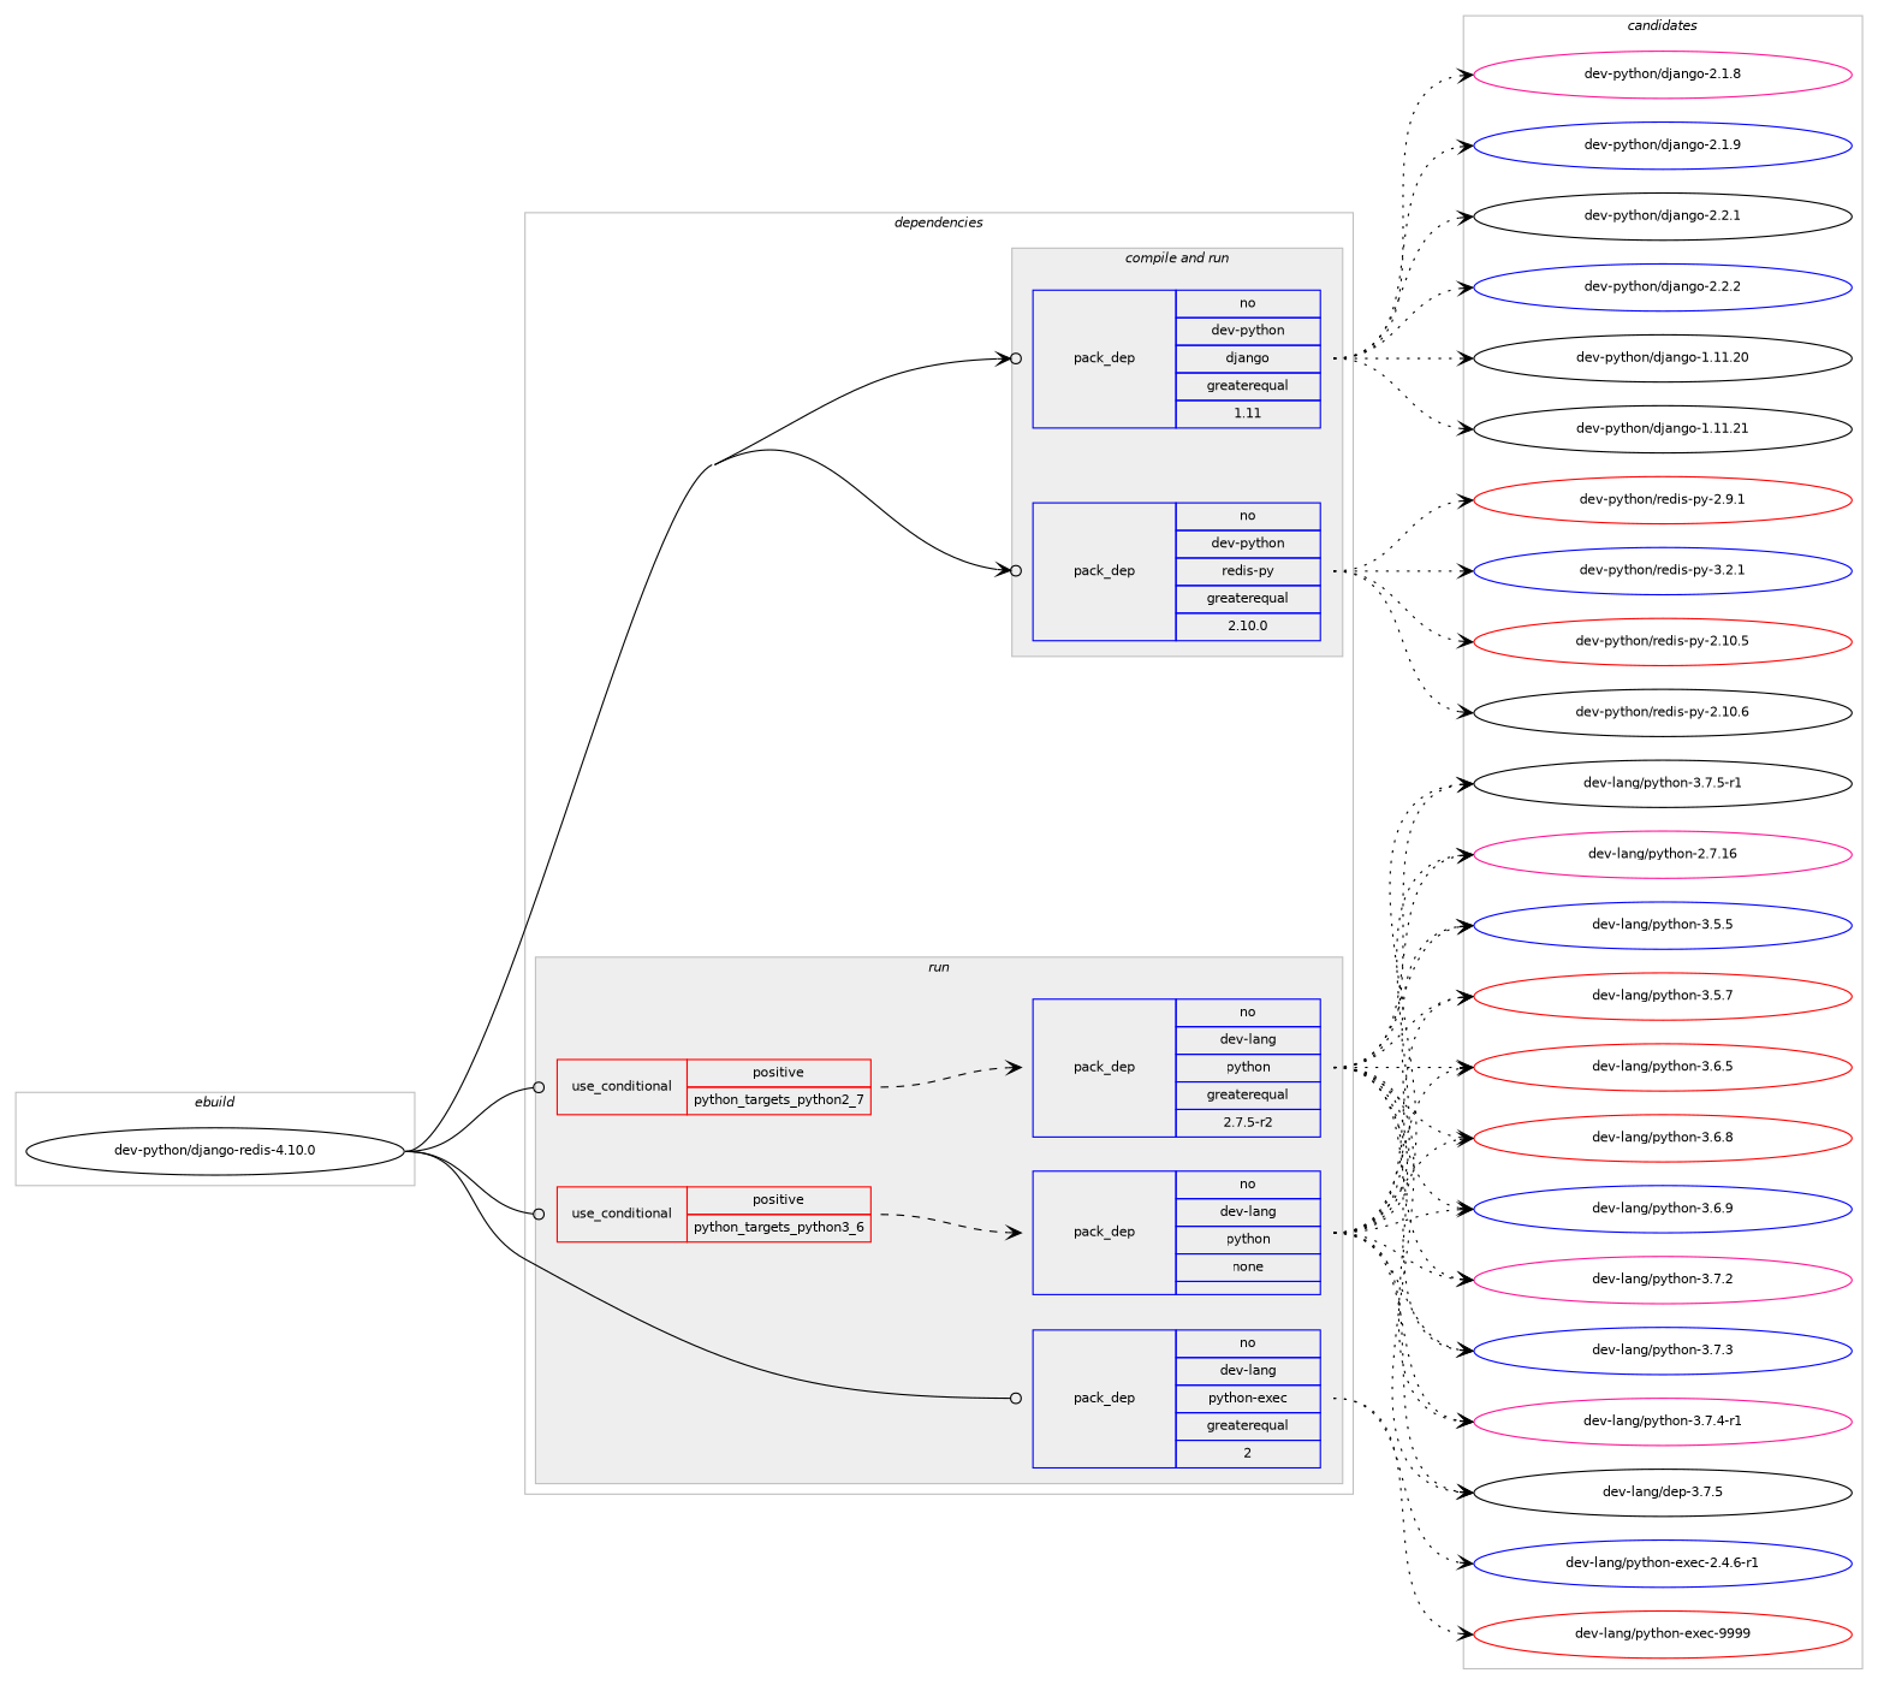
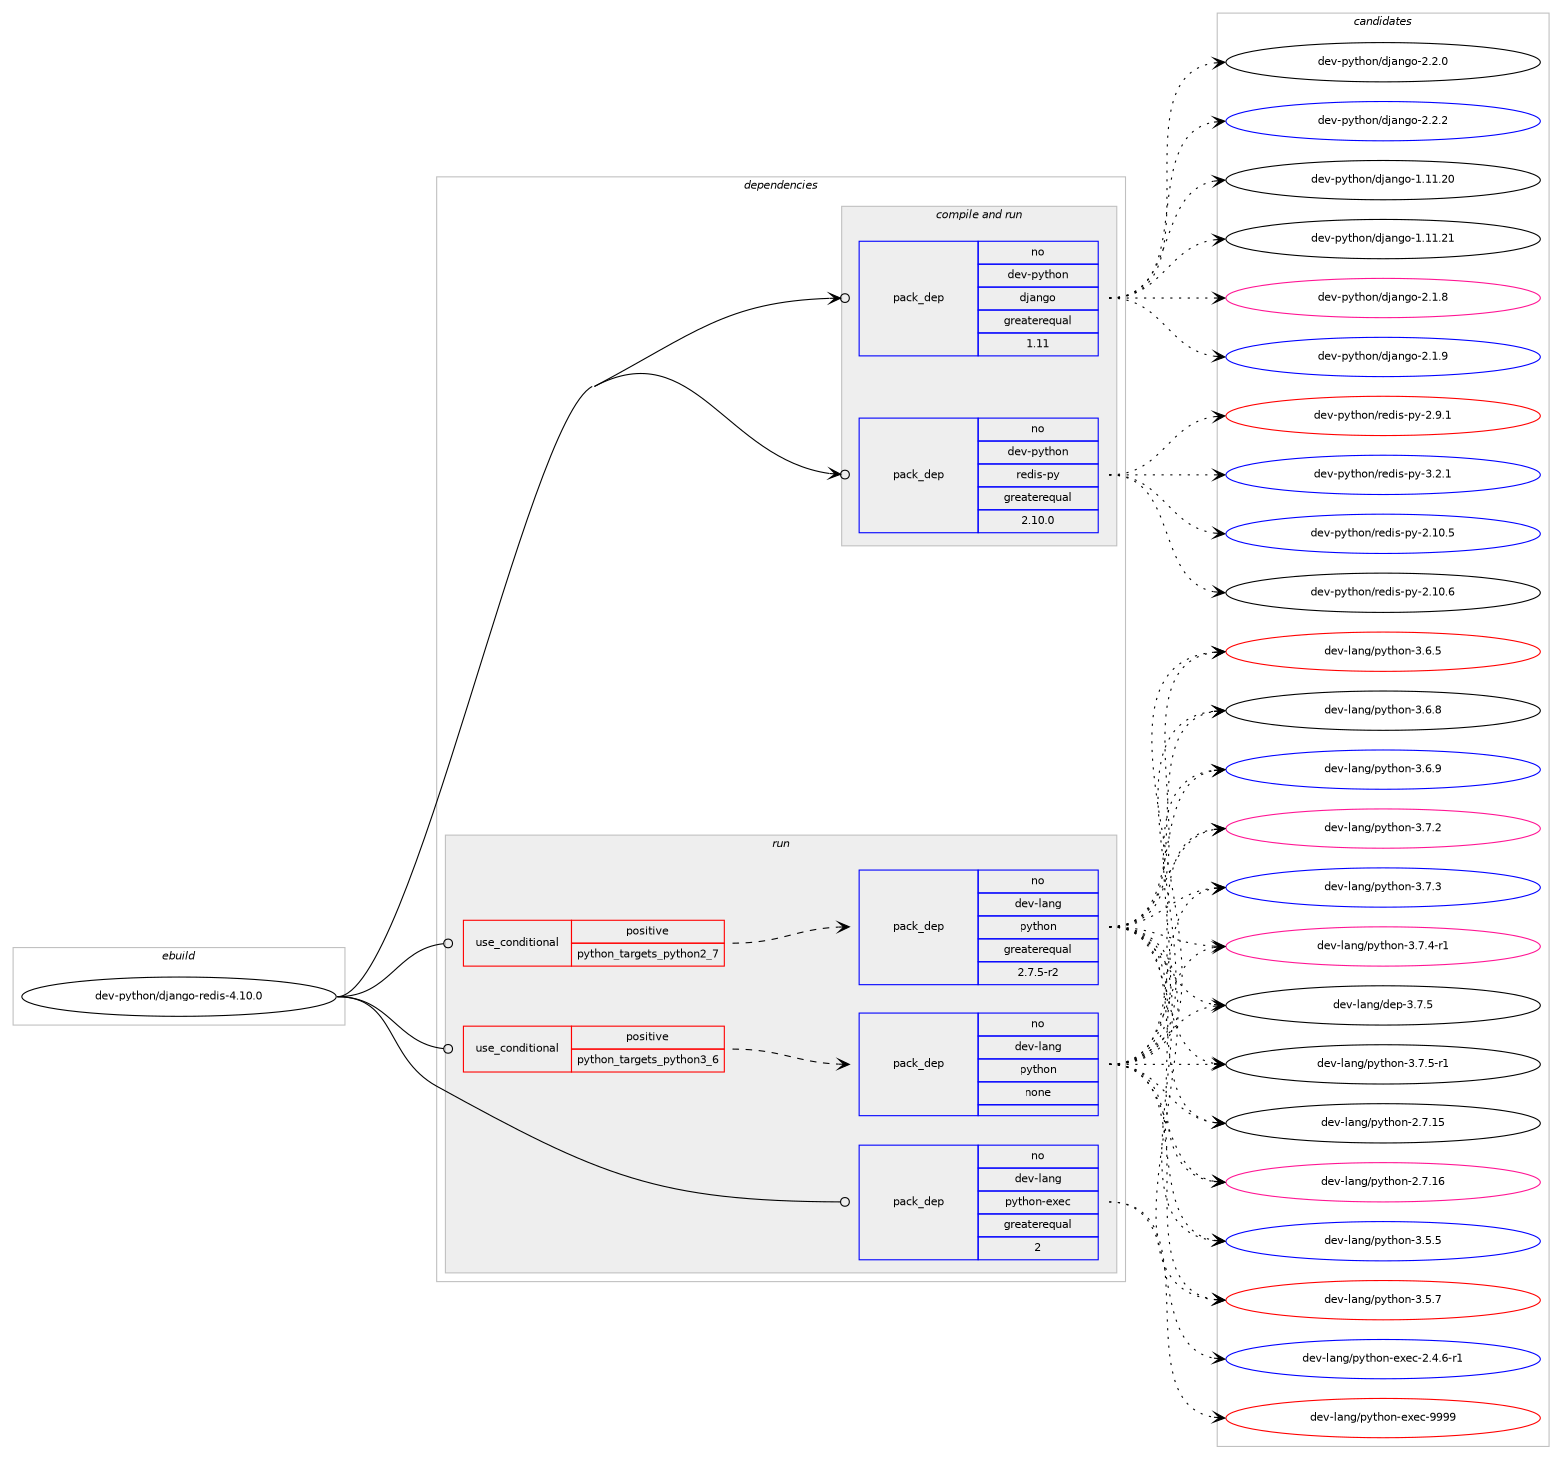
  digraph {
    compound=true
    concentrate=true
    fontname=Helvetica
    fontsize=10
    newrank=true
    rankdir=LR
    ranksep=1.5
    node [color=blue fontname=Helvetica fontsize=10]
    edge [arrowhead=vee headport=w style=dotted tailport=e weight=100]
    n1 [color=black label="dev-python/django-redis-4.10.0" width=4]
    n2 [label=<<TABLE BORDER="0" CELLBORDER="1" CELLSPACING="0" CELLPADDING="4" WIDTH="220"><TR><TD ROWSPAN="6" CELLPADDING="30">pack_dep</TD></TR><TR><TD WIDTH="110">no</TD></TR><TR><TD>dev-python</TD></TR><TR><TD>django</TD></TR><TR><TD>greaterequal</TD></TR><TR><TD>1.11</TD></TR></TABLE>> shape=none]
    n3 [label=<<TABLE BORDER="0" CELLBORDER="1" CELLSPACING="0" CELLPADDING="4" WIDTH="220"><TR><TD ROWSPAN="6" CELLPADDING="30">pack_dep</TD></TR><TR><TD WIDTH="110">no</TD></TR><TR><TD>dev-python</TD></TR><TR><TD>redis-py</TD></TR><TR><TD>greaterequal</TD></TR><TR><TD>2.10.0</TD></TR></TABLE>> shape=none]
    n4 [label=<<TABLE BORDER="0" CELLBORDER="1" CELLSPACING="0" CELLPADDING="4" WIDTH="220"><TR><TD ROWSPAN="6" CELLPADDING="30">pack_dep</TD></TR><TR><TD WIDTH="110">no</TD></TR><TR><TD>dev-lang</TD></TR><TR><TD>python</TD></TR><TR><TD>greaterequal</TD></TR><TR><TD>2.7.5-r2</TD></TR></TABLE>> shape=none]
    n5 [color=red label=<<TABLE BORDER="0" CELLBORDER="1" CELLSPACING="0" CELLPADDING="4"><TR><TD ROWSPAN="3" CELLPADDING="10">use_conditional</TD></TR><TR><TD>positive</TD></TR><TR><TD>python_targets_python2_7</TD></TR></TABLE>> shape=none]
    n6 [label=<<TABLE BORDER="0" CELLBORDER="1" CELLSPACING="0" CELLPADDING="4" WIDTH="220"><TR><TD ROWSPAN="6" CELLPADDING="30">pack_dep</TD></TR><TR><TD WIDTH="110">no</TD></TR><TR><TD>dev-lang</TD></TR><TR><TD>python</TD></TR><TR><TD>none</TD></TR><TR><TD></TD></TR></TABLE>> shape=none]
    n7 [color=red label=<<TABLE BORDER="0" CELLBORDER="1" CELLSPACING="0" CELLPADDING="4"><TR><TD ROWSPAN="3" CELLPADDING="10">use_conditional</TD></TR><TR><TD>positive</TD></TR><TR><TD>python_targets_python3_6</TD></TR></TABLE>> shape=none]
    n8 [label=<<TABLE BORDER="0" CELLBORDER="1" CELLSPACING="0" CELLPADDING="4" WIDTH="220"><TR><TD ROWSPAN="6" CELLPADDING="30">pack_dep</TD></TR><TR><TD WIDTH="110">no</TD></TR><TR><TD>dev-lang</TD></TR><TR><TD>python-exec</TD></TR><TR><TD>greaterequal</TD></TR><TR><TD>2</TD></TR></TABLE>> shape=none]
    n9 [color=black label="dev-python/django-1.11.20" width=4]
    n10 [color=black label="dev-python/django-1.11.21" width=4]
    n11 [color=deeppink label="dev-python/django-2.1.8" width=4]
    n12 [label="dev-python/django-2.1.9" width=4]
-   n13 [color=black label="dev-python/django-2.2.1" width=4]
+   n13 [color=black label="dev-python/django-2.2.0" width=4]
    n14 [label="dev-python/django-2.2.2" width=4]
-   n15 [color=red label="dev-python/redis-py-2.10.5" width=4]
+   n15 [label="dev-python/redis-py-2.10.5" width=4]
    n16 [color=black label="dev-python/redis-py-2.10.6" width=4]
    n17 [color=red label="dev-python/redis-py-2.9.1" width=4]
    n18 [label="dev-python/redis-py-3.2.1" width=4]
+   n19 [color=black label="dev-lang/python-2.7.15" width=4]
    n20 [color=deeppink label="dev-lang/python-2.7.16" width=4]
    n21 [label="dev-lang/python-3.5.5" width=4]
    n22 [color=red label="dev-lang/python-3.5.7" width=4]
    n23 [color=red label="dev-lang/python-3.6.5" width=4]
-   n24 [color=red label="dev-lang/python-3.6.8" width=4]
+   n24 [color=black label="dev-lang/python-3.6.8" width=4]
    n25 [label="dev-lang/python-3.6.9" width=4]
    n26 [color=deeppink label="dev-lang/python-3.7.2" width=4]
    n27 [label="dev-lang/python-3.7.3" width=4]
    n28 [color=deeppink label="dev-lang/python-3.7.4-r1" width=4]
    n29 [color=black label="dev-lang/dep-3.7.5" width=4]
    n30 [color=black label="dev-lang/python-3.7.5-r1" width=4]
    n31 [label="dev-lang/python-exec-2.4.6-r1" width=4]
    n32 [color=red label="dev-lang/python-exec-9999" width=4]
    subgraph cluster_1 {
      color=gray
      label=<<i>ebuild</i>>
      rank=same
      n1
    }
    subgraph cluster_2 {
      color=gray
      label=<<i>dependencies</i>>
      subgraph cluster_3 {
        color=gray
        fillcolor="#eeeeee"
        label=<<i>compile</i>>
        style=filled
      }
      subgraph cluster_4 {
        color=gray
        fillcolor="#eeeeee"
        label=<<i>compile and run</i>>
        style=filled
        subgraph sub_5 {
          color=gray
          fillcolor="#eeeeee"
          label=<<i>compile and run</i>>
          style=filled
          n2
        }
        subgraph sub_6 {
          color=gray
          fillcolor="#eeeeee"
          label=<<i>compile and run</i>>
          style=filled
          n3
        }
      }
      subgraph cluster_7 {
        color=gray
        fillcolor="#eeeeee"
        label=<<i>run</i>>
        style=filled
        subgraph sub_8 {
          color=gray
          fillcolor="#eeeeee"
          label=<<i>run</i>>
          style=filled
          n5
          subgraph sub_9 {
            color=gray
            fillcolor="#eeeeee"
            label=<<i>run</i>>
            style=filled
            n4
          }
        }
        subgraph sub_10 {
          color=gray
          fillcolor="#eeeeee"
          label=<<i>run</i>>
          style=filled
          n7
          subgraph sub_11 {
            color=gray
            fillcolor="#eeeeee"
            label=<<i>run</i>>
            style=filled
            n6
          }
        }
        subgraph sub_12 {
          color=gray
          fillcolor="#eeeeee"
          label=<<i>run</i>>
          style=filled
          n8
        }
      }
    }
    subgraph cluster_13 {
      color=gray
      label=<<i>candidates</i>>
      rank=same
      subgraph sub_14 {
        color=black
        label=<<i>candidates</i>>
        nodesep=1
        rank=same
        n9
        n10
        n11
        n12
        n13
        n14
      }
      subgraph sub_15 {
        color=black
        label=<<i>candidates</i>>
        nodesep=1
        rank=same
        n15
        n16
        n17
        n18
      }
      subgraph sub_16 {
        color=black
        label=<<i>candidates</i>>
        nodesep=1
        rank=same
+       n19
        n20
        n21
        n22
        n23
        n24
        n25
        n26
        n27
        n28
        n29
        n30
      }
      subgraph sub_17 {
        color=black
        label=<<i>candidates</i>>
        nodesep=1
        rank=same
+       n19
        n20
        n21
        n22
        n23
        n24
        n25
        n26
        n27
        n28
        n29
        n30
      }
      subgraph sub_18 {
        color=black
        label=<<i>candidates</i>>
        nodesep=1
        rank=same
        n31
        n32
      }
    }
    n1 -> n2 [arrowhead=odotvee style=solid weight=20]
    n1 -> n3 [arrowhead=odotvee style=solid weight=20]
    n1 -> n5 [arrowhead=odot style=solid weight=20]
    n1 -> n7 [arrowhead=odot style=solid weight=20]
    n1 -> n8 [arrowhead=odot style=solid weight=20]
    n2 -> n9
    n2 -> n10
    n2 -> n11
    n2 -> n12
    n2 -> n13
    n2 -> n14
    n3 -> n15
    n3 -> n16
    n3 -> n17
    n3 -> n18
+   n4 -> n19
    n4 -> n20
    n4 -> n21
    n4 -> n22
    n4 -> n23
    n4 -> n24
    n4 -> n25
    n4 -> n26
    n4 -> n27
    n4 -> n28
    n4 -> n29
    n4 -> n30
    n5 -> n4 [style=dashed weight=20]
+   n6 -> n19
    n6 -> n20
    n6 -> n21
    n6 -> n22
    n6 -> n23
    n6 -> n24
    n6 -> n25
    n6 -> n26
    n6 -> n27
    n6 -> n28
    n6 -> n29
    n6 -> n30
    n7 -> n6 [style=dashed weight=20]
    n8 -> n31
    n8 -> n32
  }
